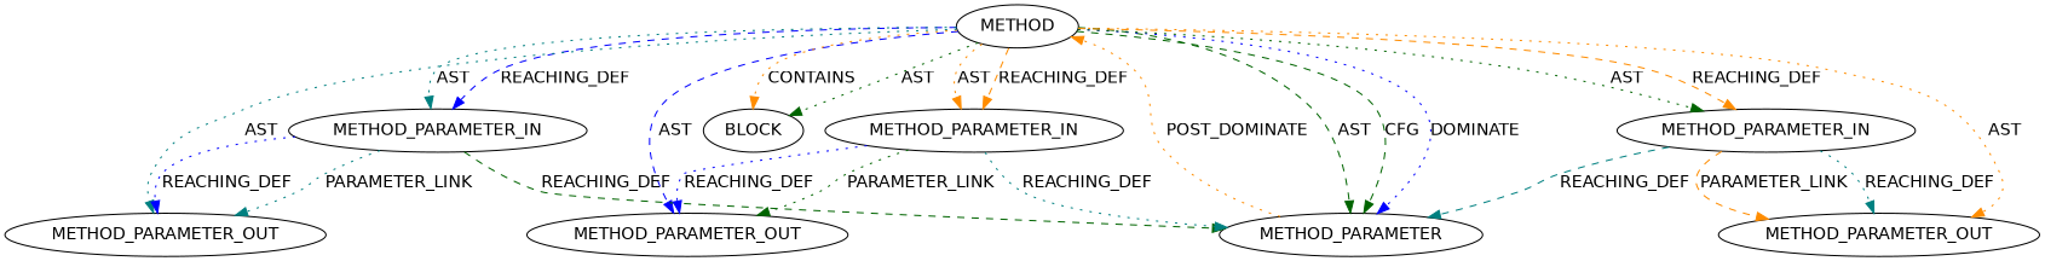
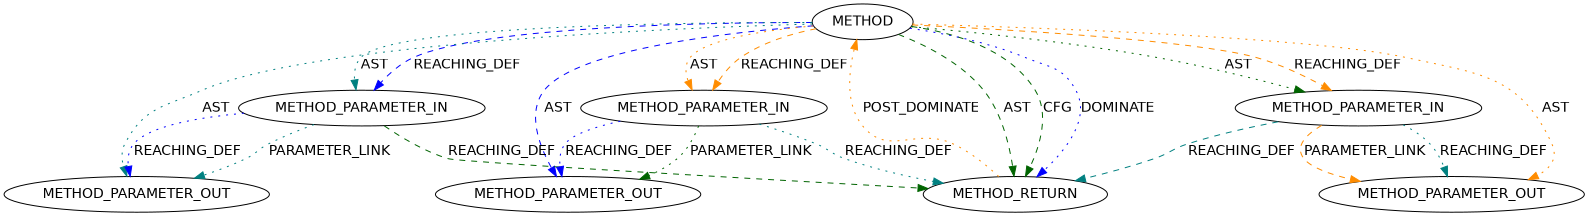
  digraph {
    fontname="DejaVu Sans"
    node [CODE="<empty>" ORDER=2 fontname="DejaVu Sans" EVALUATION_STRATEGY=BY_VALUE IS_VARIADIC=false TYPE_FULL_NAME=ANY]
    edge [color=darkorange fontname="DejaVu Sans" style=dotted]
    n1 [AST_PARENT_FULL_NAME="<global>" AST_PARENT_TYPE=NAMESPACE_BLOCK FILENAME="<empty>" FULL_NAME=struct_size IS_EXTERNAL=true NAME=struct_size ORDER=0 label=METHOD EVALUATION_STRATEGY="" IS_VARIADIC="" TYPE_FULL_NAME=""]
    n2 [CODE=p2 INDEX=2 NAME=p2 label=METHOD_PARAMETER_OUT]
    n3 [CODE=p3 INDEX=3 NAME=p3 ORDER=3 label=METHOD_PARAMETER_OUT]
    n4 [CODE=p1 INDEX=1 NAME=p1 ORDER=1 label=METHOD_PARAMETER_IN]
-   n5 [ARGUMENT_INDEX=1 ORDER=1 label=BLOCK EVALUATION_STRATEGY="" IS_VARIADIC=""]
    n6 [CODE=p1 INDEX=1 NAME=p1 ORDER=1 label=METHOD_PARAMETER_OUT]
    n7 [CODE=p3 INDEX=3 NAME=p3 ORDER=3 label=METHOD_PARAMETER_IN]
-   n8 [CODE=RET label=METHOD_PARAMETER IS_VARIADIC=""]
+   n8 [CODE=RET label=METHOD_RETURN IS_VARIADIC=""]
    n9 [CODE=p2 INDEX=2 NAME=p2 label=METHOD_PARAMETER_IN]
    n1 -> n2 [label=AST]
    n1 -> n3 [color=blue label=AST style=dashed]
    n1 -> n4 [color=blue label=REACHING_DEF style=dashed]
    n1 -> n4 [color=teal label=AST]
-   n1 -> n5 [label=CONTAINS]
-   n1 -> n5 [color=darkgreen label=AST]
    n1 -> n6 [color=teal label=AST]
    n1 -> n7 [label=AST]
    n1 -> n7 [label=REACHING_DEF style=dashed]
    n1 -> n8 [color=darkgreen label=AST style=dashed]
    n1 -> n8 [color=darkgreen label=CFG style=dashed]
    n1 -> n8 [color=blue label=DOMINATE]
    n1 -> n9 [color=darkgreen label=AST]
    n1 -> n9 [label=REACHING_DEF style=dashed]
    n4 -> n6 [color=teal label=PARAMETER_LINK]
    n4 -> n6 [VARIABLE=p1 color=blue label=REACHING_DEF]
    n4 -> n8 [VARIABLE=p1 color=darkgreen label=REACHING_DEF style=dashed]
    n7 -> n3 [color=darkgreen label=PARAMETER_LINK]
    n7 -> n3 [VARIABLE=p3 color=blue label=REACHING_DEF]
    n7 -> n8 [VARIABLE=p3 color=teal label=REACHING_DEF]
    n8 -> n1 [label=POST_DOMINATE]
    n9 -> n2 [VARIABLE=p2 color=teal label=REACHING_DEF]
    n9 -> n2 [label=PARAMETER_LINK style=dashed]
    n9 -> n8 [VARIABLE=p2 color=teal label=REACHING_DEF style=dashed]
  }
